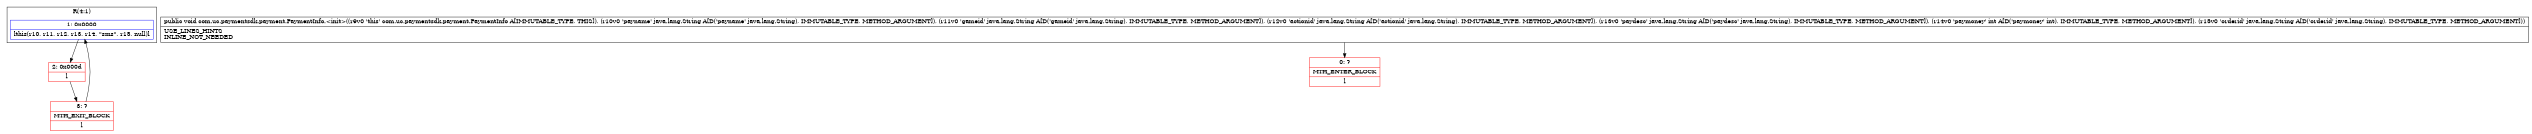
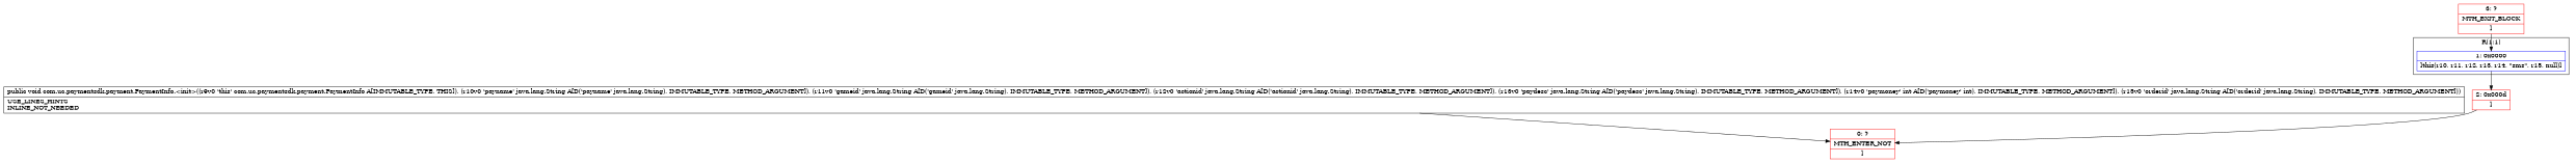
  digraph {
    node [color=red shape=record]
    n1 [color=blue label="{1\:\ 0x0000|lthis(r10, r11, r12, r13, r14, \"sms\", r15, null)l}"]
    n2 [label="{2\:\ 0x000d|l}"]
    n3 [label="{3\:\ ?|MTH_EXIT_BLOCK\l|l}"]
-   n4 [label="{0\:\ ?|MTH_ENTER_BLOCK\l|l}"]
+   n4 [label="{0\:\ ?|MTH_ENTER_NOT\l|l}"]
    n5 [label="{public void com.uc.paymentsdk.payment.PaymentInfo.\<init\>((r9v0 'this' com.uc.paymentsdk.payment.PaymentInfo A[IMMUTABLE_TYPE, THIS]), (r10v0 'payname' java.lang.String A[D('payname' java.lang.String), IMMUTABLE_TYPE, METHOD_ARGUMENT]), (r11v0 'gameid' java.lang.String A[D('gameid' java.lang.String), IMMUTABLE_TYPE, METHOD_ARGUMENT]), (r12v0 'actionid' java.lang.String A[D('actionid' java.lang.String), IMMUTABLE_TYPE, METHOD_ARGUMENT]), (r13v0 'paydesc' java.lang.String A[D('paydesc' java.lang.String), IMMUTABLE_TYPE, METHOD_ARGUMENT]), (r14v0 'paymoney' int A[D('paymoney' int), IMMUTABLE_TYPE, METHOD_ARGUMENT]), (r15v0 'orderid' java.lang.String A[D('orderid' java.lang.String), IMMUTABLE_TYPE, METHOD_ARGUMENT]))  | USE_LINES_HINTS\lINLINE_NOT_NEEDED\l}" color=""]
    subgraph cluster_1 {
-     label="R(4:1)"
+     label="R(1:1)"
      n1
    }
    n1 -> n2
-   n2 -> n3
+   n2 -> n4
    n3 -> n1
    n5 -> n4
  }
